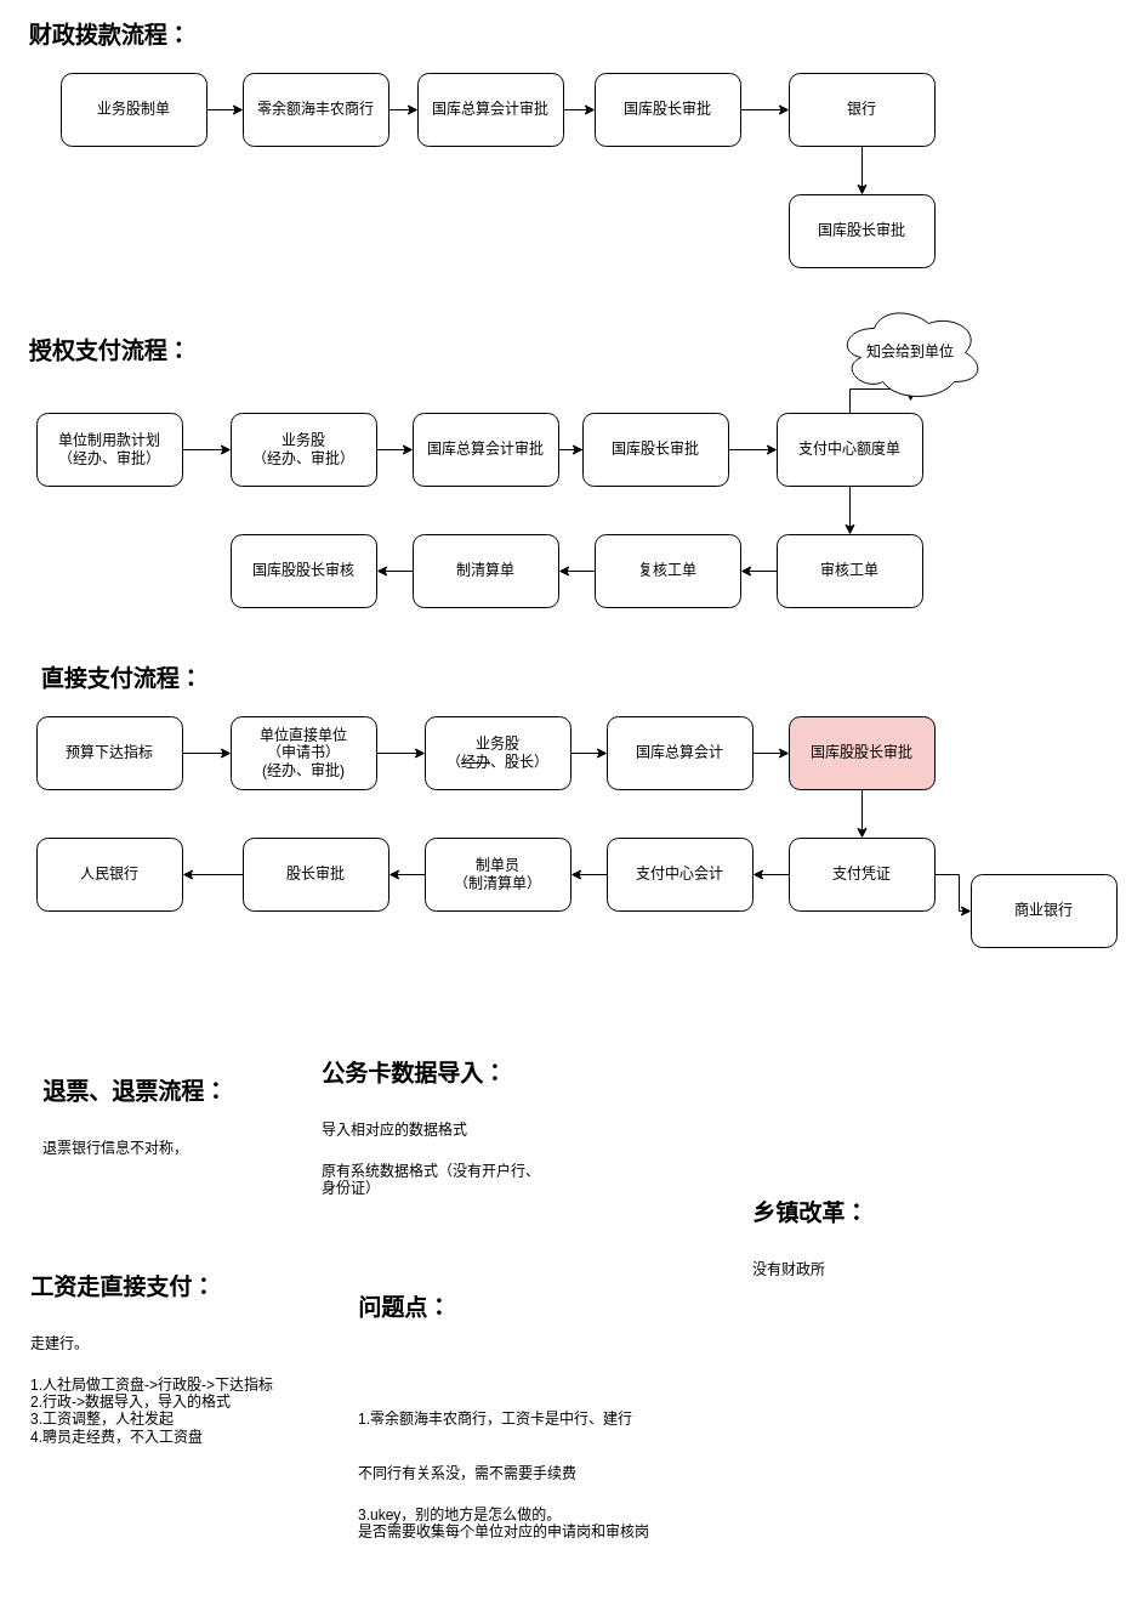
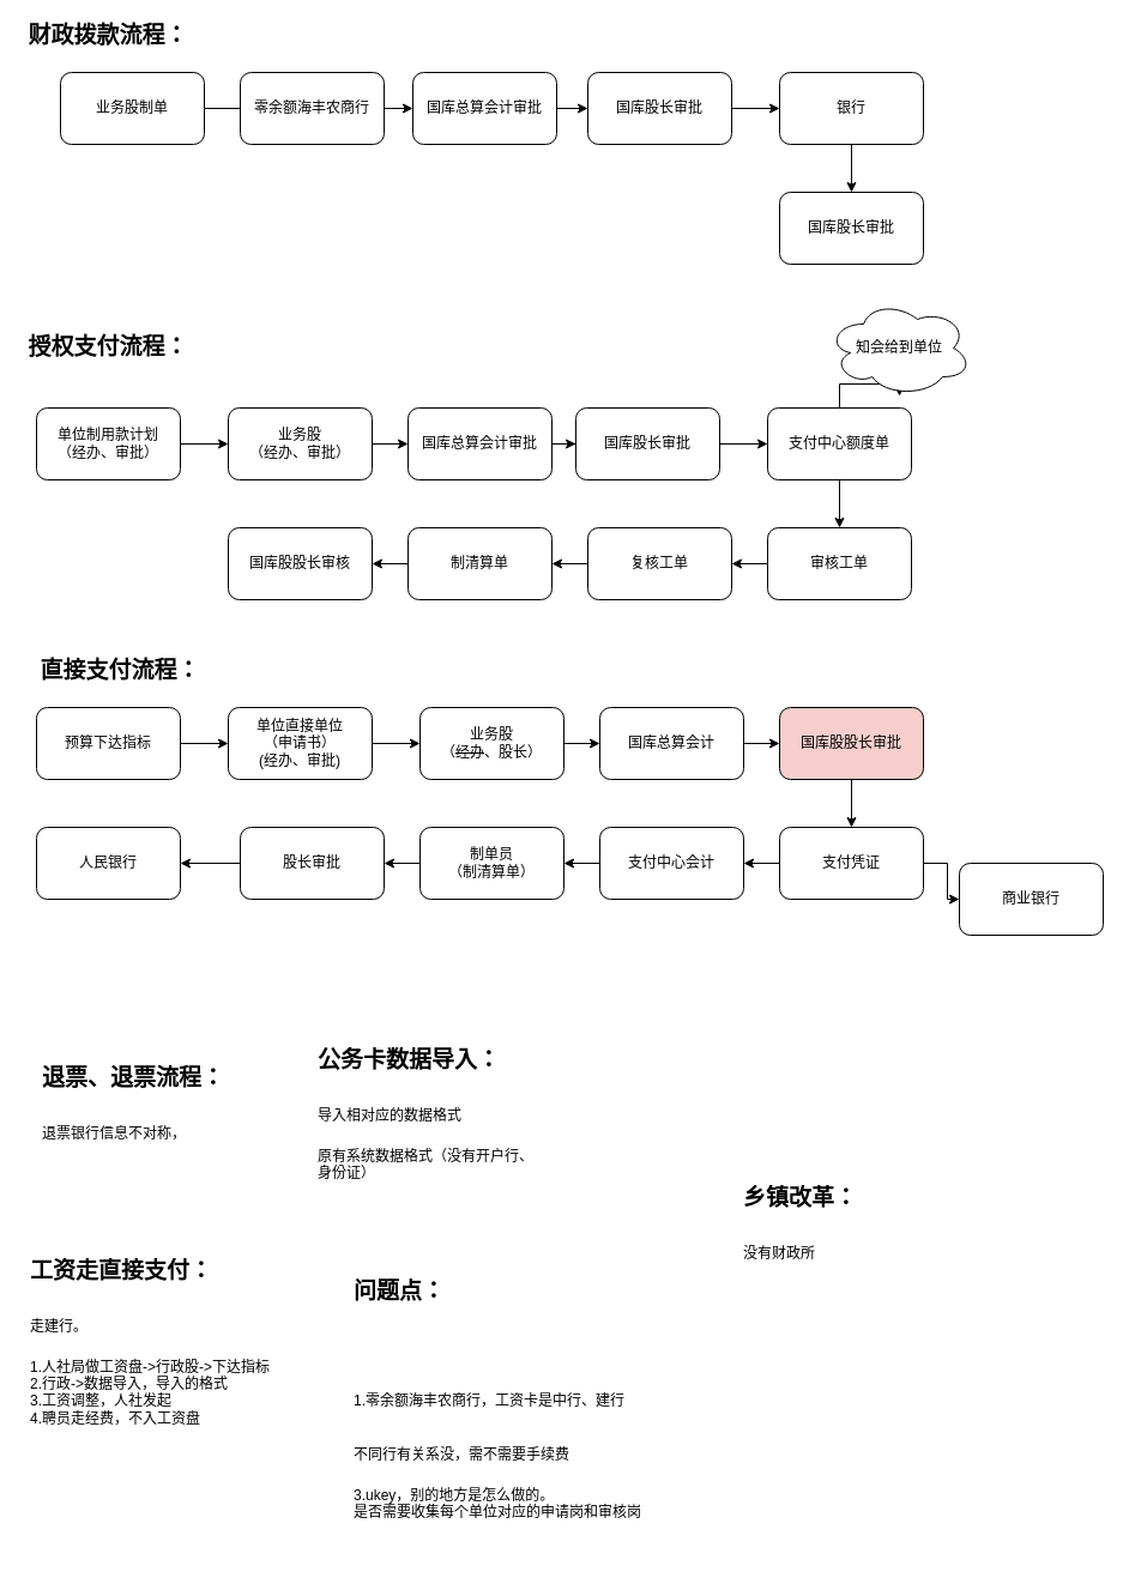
  <mxCell id="0" />
  <mxCell id="1" parent="0" />
- <mxCell id="2" value="" style="edgeStyle=orthogonalEdgeStyle;rounded=0;orthogonalLoop=1;jettySize=auto;html=1;verticalAlign=middle;" parent="1" source="3" target="6" edge="1"><mxGeometry relative="1" as="geometry" /></mxCell>
+ <mxCell id="2" value="" style="edgeStyle=orthogonalEdgeStyle;rounded=0;orthogonalLoop=1;jettySize=auto;html=1;verticalAlign=middle;endArrow=none;" parent="1" source="3" target="6" edge="1"><mxGeometry relative="1" as="geometry" /></mxCell>
  <mxCell id="3" value="业务股制单" style="rounded=1;whiteSpace=wrap;html=1;verticalAlign=middle;" parent="1" vertex="1"><mxGeometry x="50" y="60" width="120" height="60" as="geometry" /></mxCell>
  <mxCell id="4" value="&lt;b&gt;&lt;font style=&quot;font-size: 19px&quot;&gt;财政拨款流程：&lt;/font&gt;&lt;/b&gt;" style="text;html=1;strokeColor=none;fillColor=none;align=center;verticalAlign=middle;whiteSpace=wrap;rounded=0;" parent="1" vertex="1"><mxGeometry x="20" y="20" width="140" height="20" as="geometry" /></mxCell>
  <mxCell id="5" value="" style="edgeStyle=orthogonalEdgeStyle;rounded=0;orthogonalLoop=1;jettySize=auto;html=1;verticalAlign=middle;" parent="1" source="6" target="8" edge="1"><mxGeometry relative="1" as="geometry" /></mxCell>
  <mxCell id="6" value="零余额海丰农商行" style="whiteSpace=wrap;html=1;rounded=1;verticalAlign=middle;" parent="1" vertex="1"><mxGeometry x="200" y="60" width="120" height="60" as="geometry" /></mxCell>
  <mxCell id="7" value="" style="edgeStyle=orthogonalEdgeStyle;rounded=0;orthogonalLoop=1;jettySize=auto;html=1;verticalAlign=middle;" parent="1" source="8" target="10" edge="1"><mxGeometry relative="1" as="geometry" /></mxCell>
  <mxCell id="8" value="国库总算会计审批" style="whiteSpace=wrap;html=1;rounded=1;verticalAlign=middle;" parent="1" vertex="1"><mxGeometry x="344" y="60" width="120" height="60" as="geometry" /></mxCell>
  <mxCell id="9" value="" style="edgeStyle=orthogonalEdgeStyle;rounded=0;orthogonalLoop=1;jettySize=auto;html=1;verticalAlign=middle;" parent="1" source="10" target="12" edge="1"><mxGeometry relative="1" as="geometry" /></mxCell>
  <mxCell id="10" value="国库股长审批" style="whiteSpace=wrap;html=1;rounded=1;verticalAlign=middle;" parent="1" vertex="1"><mxGeometry x="490" y="60" width="120" height="60" as="geometry" /></mxCell>
  <mxCell id="11" value="" style="edgeStyle=orthogonalEdgeStyle;rounded=0;orthogonalLoop=1;jettySize=auto;html=1;verticalAlign=middle;" parent="1" source="12" target="13" edge="1"><mxGeometry relative="1" as="geometry" /></mxCell>
  <mxCell id="12" value="银行" style="whiteSpace=wrap;html=1;rounded=1;verticalAlign=middle;" parent="1" vertex="1"><mxGeometry x="650" y="60" width="120" height="60" as="geometry" /></mxCell>
  <mxCell id="13" value="国库股长审批" style="whiteSpace=wrap;html=1;rounded=1;verticalAlign=middle;" parent="1" vertex="1"><mxGeometry x="650" y="160" width="120" height="60" as="geometry" /></mxCell>
  <mxCell id="14" value="&lt;b&gt;&lt;font style=&quot;font-size: 19px&quot;&gt;授权支付流程：&lt;/font&gt;&lt;/b&gt;" style="text;html=1;strokeColor=none;fillColor=none;align=center;verticalAlign=middle;whiteSpace=wrap;rounded=0;" parent="1" vertex="1"><mxGeometry x="20" y="280" width="140" height="20" as="geometry" /></mxCell>
  <mxCell id="15" value="" style="edgeStyle=orthogonalEdgeStyle;rounded=0;orthogonalLoop=1;jettySize=auto;html=1;verticalAlign=middle;" parent="1" source="16" target="18" edge="1"><mxGeometry relative="1" as="geometry" /></mxCell>
  <mxCell id="16" value="单位制用款计划&lt;br&gt;（经办、审批）" style="rounded=1;whiteSpace=wrap;html=1;verticalAlign=middle;" parent="1" vertex="1"><mxGeometry x="30" y="340" width="120" height="60" as="geometry" /></mxCell>
  <mxCell id="17" value="" style="edgeStyle=orthogonalEdgeStyle;rounded=0;orthogonalLoop=1;jettySize=auto;html=1;verticalAlign=middle;" parent="1" source="18" target="20" edge="1"><mxGeometry relative="1" as="geometry" /></mxCell>
  <mxCell id="18" value="业务股&lt;br&gt;（经办、审批）" style="whiteSpace=wrap;html=1;rounded=1;verticalAlign=middle;" parent="1" vertex="1"><mxGeometry x="190" y="340" width="120" height="60" as="geometry" /></mxCell>
  <mxCell id="19" value="" style="edgeStyle=orthogonalEdgeStyle;rounded=0;orthogonalLoop=1;jettySize=auto;html=1;verticalAlign=middle;" parent="1" source="20" target="22" edge="1"><mxGeometry relative="1" as="geometry" /></mxCell>
  <mxCell id="20" value="国库总算会计审批" style="whiteSpace=wrap;html=1;rounded=1;verticalAlign=middle;" parent="1" vertex="1"><mxGeometry x="340" y="340" width="120" height="60" as="geometry" /></mxCell>
  <mxCell id="21" value="" style="edgeStyle=orthogonalEdgeStyle;rounded=0;orthogonalLoop=1;jettySize=auto;html=1;verticalAlign=middle;" parent="1" source="22" target="25" edge="1"><mxGeometry relative="1" as="geometry" /></mxCell>
  <mxCell id="22" value="国库股长审批" style="whiteSpace=wrap;html=1;rounded=1;verticalAlign=middle;" parent="1" vertex="1"><mxGeometry x="480" y="340" width="120" height="60" as="geometry" /></mxCell>
  <mxCell id="23" value="" style="edgeStyle=orthogonalEdgeStyle;rounded=0;orthogonalLoop=1;jettySize=auto;html=1;verticalAlign=middle;" parent="1" source="25" target="27" edge="1"><mxGeometry relative="1" as="geometry" /></mxCell>
  <mxCell id="24" value="" style="edgeStyle=orthogonalEdgeStyle;rounded=0;orthogonalLoop=1;jettySize=auto;html=1;verticalAlign=middle;" parent="1" source="25" target="28" edge="1"><mxGeometry relative="1" as="geometry" /></mxCell>
  <mxCell id="25" value="支付中心额度单" style="whiteSpace=wrap;html=1;rounded=1;verticalAlign=middle;" parent="1" vertex="1"><mxGeometry x="640" y="340" width="120" height="60" as="geometry" /></mxCell>
  <mxCell id="26" value="" style="edgeStyle=orthogonalEdgeStyle;rounded=0;orthogonalLoop=1;jettySize=auto;html=1;verticalAlign=middle;" parent="1" source="27" target="30" edge="1"><mxGeometry relative="1" as="geometry" /></mxCell>
  <mxCell id="27" value="审核工单" style="whiteSpace=wrap;html=1;rounded=1;verticalAlign=middle;" parent="1" vertex="1"><mxGeometry x="640" y="440" width="120" height="60" as="geometry" /></mxCell>
  <mxCell id="28" value="知会给到单位" style="ellipse;shape=cloud;whiteSpace=wrap;html=1;rounded=1;verticalAlign=middle;" parent="1" vertex="1"><mxGeometry x="690" y="250" width="120" height="80" as="geometry" /></mxCell>
  <mxCell id="29" value="" style="edgeStyle=orthogonalEdgeStyle;rounded=0;orthogonalLoop=1;jettySize=auto;html=1;verticalAlign=middle;" parent="1" source="30" target="32" edge="1"><mxGeometry relative="1" as="geometry" /></mxCell>
  <mxCell id="30" value="复核工单" style="whiteSpace=wrap;html=1;rounded=1;verticalAlign=middle;" parent="1" vertex="1"><mxGeometry x="490" y="440" width="120" height="60" as="geometry" /></mxCell>
  <mxCell id="31" value="" style="edgeStyle=orthogonalEdgeStyle;rounded=0;orthogonalLoop=1;jettySize=auto;html=1;verticalAlign=middle;" parent="1" source="32" target="33" edge="1"><mxGeometry relative="1" as="geometry" /></mxCell>
  <mxCell id="32" value="制清算单" style="whiteSpace=wrap;html=1;rounded=1;verticalAlign=middle;" parent="1" vertex="1"><mxGeometry x="340" y="440" width="120" height="60" as="geometry" /></mxCell>
  <mxCell id="33" value="国库股股长审核" style="whiteSpace=wrap;html=1;rounded=1;verticalAlign=middle;" parent="1" vertex="1"><mxGeometry x="190" y="440" width="120" height="60" as="geometry" /></mxCell>
  <mxCell id="34" value="&lt;b&gt;&lt;font style=&quot;font-size: 19px&quot;&gt;直接支付流程：&lt;/font&gt;&lt;/b&gt;" style="text;html=1;strokeColor=none;fillColor=none;align=center;verticalAlign=middle;whiteSpace=wrap;rounded=0;" parent="1" vertex="1"><mxGeometry x="30" y="550" width="140" height="20" as="geometry" /></mxCell>
  <mxCell id="35" value="" style="edgeStyle=orthogonalEdgeStyle;rounded=0;orthogonalLoop=1;jettySize=auto;html=1;verticalAlign=middle;" parent="1" source="36" target="38" edge="1"><mxGeometry relative="1" as="geometry" /></mxCell>
  <mxCell id="36" value="预算下达指标" style="rounded=1;whiteSpace=wrap;html=1;verticalAlign=middle;" parent="1" vertex="1"><mxGeometry x="30" y="590" width="120" height="60" as="geometry" /></mxCell>
  <mxCell id="37" value="" style="edgeStyle=orthogonalEdgeStyle;rounded=0;orthogonalLoop=1;jettySize=auto;html=1;verticalAlign=middle;" parent="1" source="38" target="40" edge="1"><mxGeometry relative="1" as="geometry" /></mxCell>
  <mxCell id="38" value="单位直接单位&lt;br&gt;（申请书）&lt;br&gt;(经办、审批)" style="whiteSpace=wrap;html=1;rounded=1;verticalAlign=middle;" parent="1" vertex="1"><mxGeometry x="190" y="590" width="120" height="60" as="geometry" /></mxCell>
  <mxCell id="39" value="" style="edgeStyle=orthogonalEdgeStyle;rounded=0;orthogonalLoop=1;jettySize=auto;html=1;verticalAlign=middle;" parent="1" source="40" target="42" edge="1"><mxGeometry relative="1" as="geometry" /></mxCell>
  <mxCell id="40" value="业务股&lt;br&gt;（&lt;strike&gt;经办&lt;/strike&gt;、股长）" style="whiteSpace=wrap;html=1;rounded=1;verticalAlign=middle;" parent="1" vertex="1"><mxGeometry x="350" y="590" width="120" height="60" as="geometry" /></mxCell>
  <mxCell id="41" value="" style="edgeStyle=orthogonalEdgeStyle;rounded=0;orthogonalLoop=1;jettySize=auto;html=1;verticalAlign=middle;" parent="1" source="42" target="44" edge="1"><mxGeometry relative="1" as="geometry" /></mxCell>
  <mxCell id="42" value="国库总算会计" style="whiteSpace=wrap;html=1;rounded=1;verticalAlign=middle;" parent="1" vertex="1"><mxGeometry x="500" y="590" width="120" height="60" as="geometry" /></mxCell>
  <mxCell id="43" value="" style="edgeStyle=orthogonalEdgeStyle;rounded=0;orthogonalLoop=1;jettySize=auto;html=1;verticalAlign=middle;" parent="1" source="44" target="47" edge="1"><mxGeometry relative="1" as="geometry" /></mxCell>
  <mxCell id="44" value="国库股股长审批" style="whiteSpace=wrap;html=1;rounded=1;verticalAlign=middle;fillColor=#f8cecc;" parent="1" vertex="1"><mxGeometry x="650" y="590" width="120" height="60" as="geometry" /></mxCell>
  <mxCell id="45" value="" style="edgeStyle=orthogonalEdgeStyle;rounded=0;orthogonalLoop=1;jettySize=auto;html=1;verticalAlign=middle;" parent="1" source="47" target="49" edge="1"><mxGeometry relative="1" as="geometry" /></mxCell>
  <mxCell id="46" value="" style="edgeStyle=orthogonalEdgeStyle;rounded=0;orthogonalLoop=1;jettySize=auto;html=1;" edge="1" parent="1" source="47" target="55"><mxGeometry relative="1" as="geometry" /></mxCell>
  <mxCell id="47" value="支付凭证" style="whiteSpace=wrap;html=1;rounded=1;verticalAlign=middle;" parent="1" vertex="1"><mxGeometry x="650" y="690" width="120" height="60" as="geometry" /></mxCell>
  <mxCell id="48" value="" style="edgeStyle=orthogonalEdgeStyle;rounded=0;orthogonalLoop=1;jettySize=auto;html=1;" edge="1" parent="1" source="49" target="57"><mxGeometry relative="1" as="geometry" /></mxCell>
  <mxCell id="49" value="支付中心会计" style="whiteSpace=wrap;html=1;rounded=1;verticalAlign=middle;" parent="1" vertex="1"><mxGeometry x="500" y="690" width="120" height="60" as="geometry" /></mxCell>
  <mxCell id="50" value="&lt;b style=&quot;text-align: center&quot;&gt;&lt;font style=&quot;font-size: 19px&quot;&gt;退票、退票流程：&lt;/font&gt;&lt;/b&gt;&lt;h1&gt;&lt;span style=&quot;font-size: 12px ; font-weight: normal&quot;&gt;退票银行信息不对称，&lt;/span&gt;&lt;br&gt;&lt;/h1&gt;" style="text;html=1;strokeColor=none;fillColor=none;spacing=5;spacingTop=-20;whiteSpace=wrap;overflow=hidden;rounded=0;verticalAlign=middle;" parent="1" vertex="1"><mxGeometry x="30" y="880" width="190" height="120" as="geometry" /></mxCell>
  <mxCell id="51" value="&lt;b style=&quot;text-align: center&quot;&gt;&lt;font style=&quot;font-size: 19px&quot;&gt;公务卡数据导入：&lt;/font&gt;&lt;/b&gt;&lt;h1&gt;&lt;span style=&quot;font-size: 12px ; font-weight: normal&quot;&gt;导入相对应的数据格式&lt;/span&gt;&lt;br&gt;&lt;/h1&gt;&lt;div&gt;&lt;span style=&quot;font-size: 12px ; font-weight: normal&quot;&gt;原有系统数据格式（没有开户行、身份证）&lt;/span&gt;&lt;/div&gt;" style="text;html=1;strokeColor=none;fillColor=none;spacing=5;spacingTop=-20;whiteSpace=wrap;overflow=hidden;rounded=0;verticalAlign=middle;" parent="1" vertex="1"><mxGeometry x="260" y="880" width="190" height="120" as="geometry" /></mxCell>
  <mxCell id="52" value="&lt;b style=&quot;text-align: center&quot;&gt;&lt;font style=&quot;font-size: 19px&quot;&gt;乡镇改革：&lt;/font&gt;&lt;/b&gt;&lt;h1&gt;&lt;span style=&quot;font-size: 12px ; font-weight: normal&quot;&gt;没有财政所&lt;/span&gt;&lt;br&gt;&lt;/h1&gt;" style="text;html=1;strokeColor=none;fillColor=none;spacing=5;spacingTop=-20;whiteSpace=wrap;overflow=hidden;rounded=0;verticalAlign=middle;" parent="1" vertex="1"><mxGeometry x="615" y="980" width="190" height="120" as="geometry" /></mxCell>
  <mxCell id="53" value="&lt;b style=&quot;text-align: center&quot;&gt;&lt;font style=&quot;font-size: 19px&quot;&gt;工资走直接支付：&lt;/font&gt;&lt;/b&gt;&lt;h1&gt;&lt;span style=&quot;font-size: 12px ; font-weight: 400&quot;&gt;走建行。&lt;/span&gt;&lt;/h1&gt;&lt;div&gt;&lt;span style=&quot;font-size: 12px ; font-weight: 400&quot;&gt;1.人社局做工资盘-&amp;gt;行政股-&amp;gt;下达指标&lt;/span&gt;&lt;/div&gt;&lt;div&gt;&lt;span style=&quot;font-size: 12px ; font-weight: 400&quot;&gt;2.行政-&amp;gt;数据导入，导入的格式&lt;/span&gt;&lt;/div&gt;&lt;div&gt;&lt;span style=&quot;font-size: 12px ; font-weight: 400&quot;&gt;3.工资调整，人社发起&lt;/span&gt;&lt;/div&gt;&lt;div&gt;&lt;span style=&quot;font-size: 12px ; font-weight: 400&quot;&gt;4.聘员走经费，不入工资盘&lt;/span&gt;&lt;/div&gt;" style="text;html=1;strokeColor=none;fillColor=none;spacing=5;spacingTop=-20;whiteSpace=wrap;overflow=hidden;rounded=0;verticalAlign=middle;" parent="1" vertex="1"><mxGeometry x="20" y="1040" width="260" height="180" as="geometry" /></mxCell>
  <mxCell id="54" value="&lt;b style=&quot;text-align: center&quot;&gt;&lt;font style=&quot;font-size: 19px&quot;&gt;问题点：&lt;/font&gt;&lt;/b&gt;&lt;h1&gt;&lt;br&gt;&lt;/h1&gt;&lt;h1&gt;&lt;span style=&quot;font-size: 12px ; font-weight: 400&quot;&gt;1.零余额海丰农商行，工资卡是中行、建行&lt;/span&gt;&lt;/h1&gt;&lt;h1&gt;&lt;span style=&quot;font-size: 12px ; font-weight: 400&quot;&gt;不同行有关系没，需不需要手续费&lt;/span&gt;&lt;/h1&gt;&lt;div&gt;&lt;span style=&quot;font-size: 12px ; font-weight: 400&quot;&gt;3.ukey，别的地方是怎么做的。&lt;/span&gt;&lt;/div&gt;&lt;div&gt;是否需要收集每个单位对应的申请岗和审核岗&lt;/div&gt;&lt;div&gt;&lt;span style=&quot;font-size: 12px ; font-weight: 400&quot;&gt;&lt;br&gt;&lt;/span&gt;&lt;/div&gt;" style="text;html=1;strokeColor=none;fillColor=none;spacing=5;spacingTop=-20;whiteSpace=wrap;overflow=hidden;rounded=0;verticalAlign=middle;" parent="1" vertex="1"><mxGeometry x="290" y="1060" width="260" height="250" as="geometry" /></mxCell>
  <mxCell id="55" value="商业银行" style="whiteSpace=wrap;html=1;rounded=1;" vertex="1" parent="1"><mxGeometry x="800" y="720" width="120" height="60" as="geometry" /></mxCell>
  <mxCell id="56" value="" style="edgeStyle=orthogonalEdgeStyle;rounded=0;orthogonalLoop=1;jettySize=auto;html=1;" edge="1" parent="1" source="57" target="59"><mxGeometry relative="1" as="geometry" /></mxCell>
  <mxCell id="57" value="制单员&lt;br&gt;（制清算单）" style="whiteSpace=wrap;html=1;rounded=1;" vertex="1" parent="1"><mxGeometry x="350" y="690" width="120" height="60" as="geometry" /></mxCell>
  <mxCell id="58" value="" style="edgeStyle=orthogonalEdgeStyle;rounded=0;orthogonalLoop=1;jettySize=auto;html=1;" edge="1" parent="1" source="59" target="60"><mxGeometry relative="1" as="geometry" /></mxCell>
  <mxCell id="59" value="股长审批" style="whiteSpace=wrap;html=1;rounded=1;" vertex="1" parent="1"><mxGeometry x="200" y="690" width="120" height="60" as="geometry" /></mxCell>
  <mxCell id="60" value="人民银行" style="whiteSpace=wrap;html=1;rounded=1;" vertex="1" parent="1"><mxGeometry x="30" y="690" width="120" height="60" as="geometry" /></mxCell>
